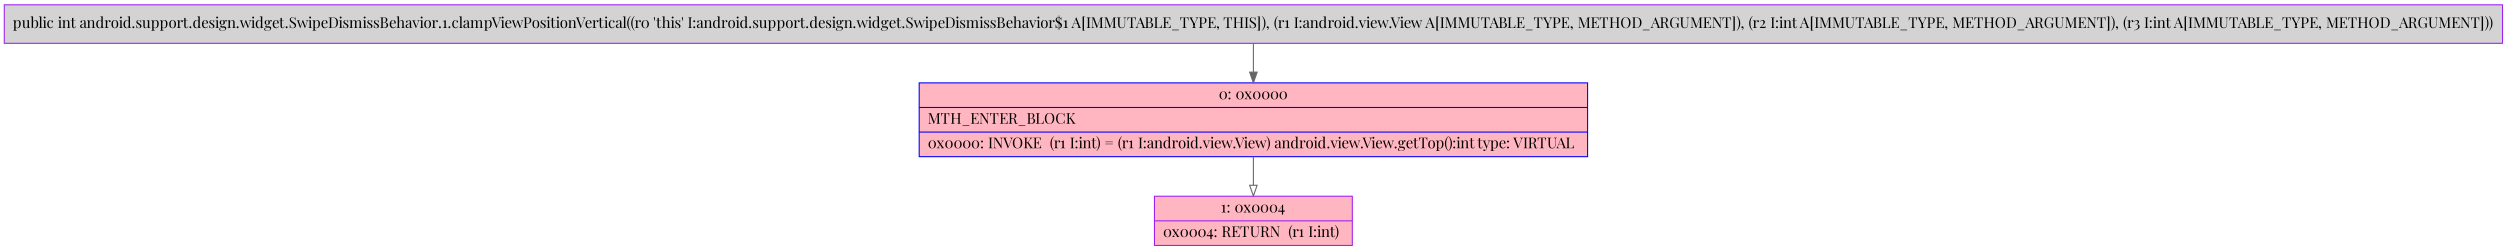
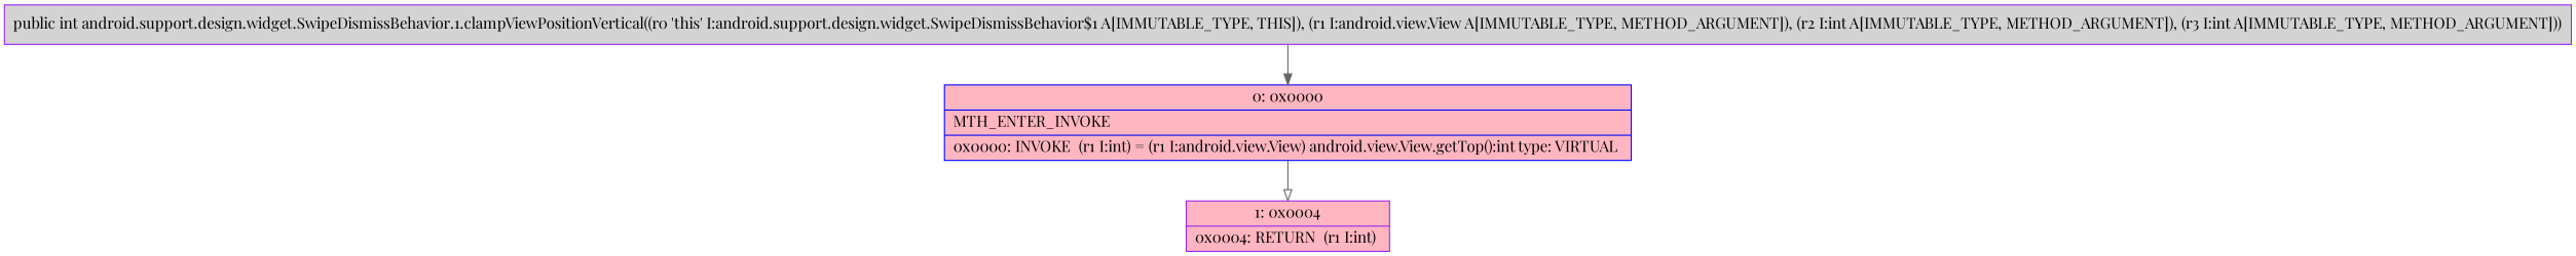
  digraph {
    fontname="Playfair Display"
    node [shape=record style=filled fillcolor=lightpink color=purple fontname="Playfair Display"]
    edge [color=gray40 fontname="Playfair Display"]
-   n1 [label="{0\:\ 0x0000|MTH_ENTER_BLOCK\l|0x0000: INVOKE  (r1 I:int) = (r1 I:android.view.View) android.view.View.getTop():int type: VIRTUAL \l}" color=blue]
+   n1 [label="{0\:\ 0x0000|MTH_ENTER_INVOKE\l|0x0000: INVOKE  (r1 I:int) = (r1 I:android.view.View) android.view.View.getTop():int type: VIRTUAL \l}" color=blue]
    n2 [label="{1\:\ 0x0004|0x0004: RETURN  (r1 I:int) \l}"]
    n3 [label="{public int android.support.design.widget.SwipeDismissBehavior.1.clampViewPositionVertical((r0 'this' I:android.support.design.widget.SwipeDismissBehavior$1 A[IMMUTABLE_TYPE, THIS]), (r1 I:android.view.View A[IMMUTABLE_TYPE, METHOD_ARGUMENT]), (r2 I:int A[IMMUTABLE_TYPE, METHOD_ARGUMENT]), (r3 I:int A[IMMUTABLE_TYPE, METHOD_ARGUMENT])) }" fillcolor=lightgrey]
    n1 -> n2 [arrowhead=onormal]
    n3 -> n1 [arrowhead=normal]
  }
